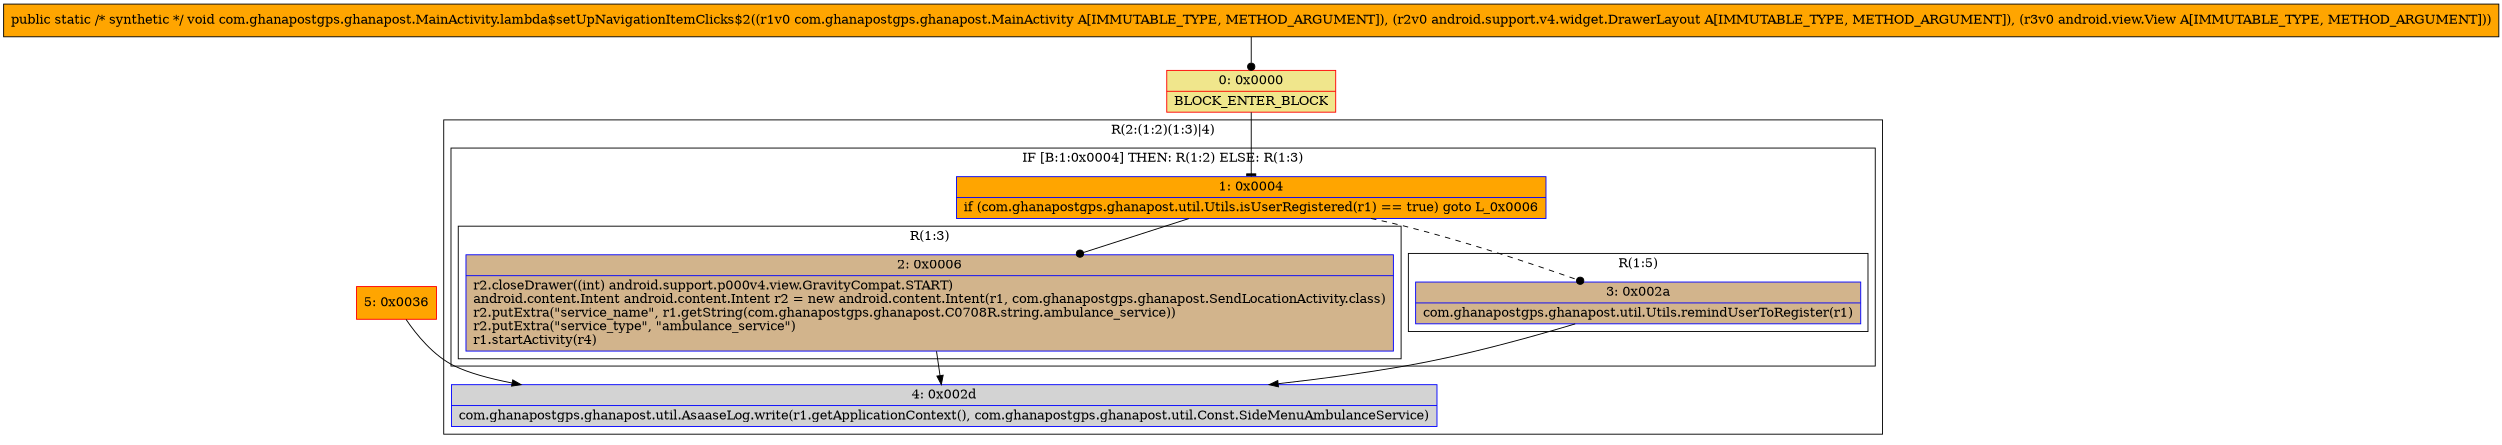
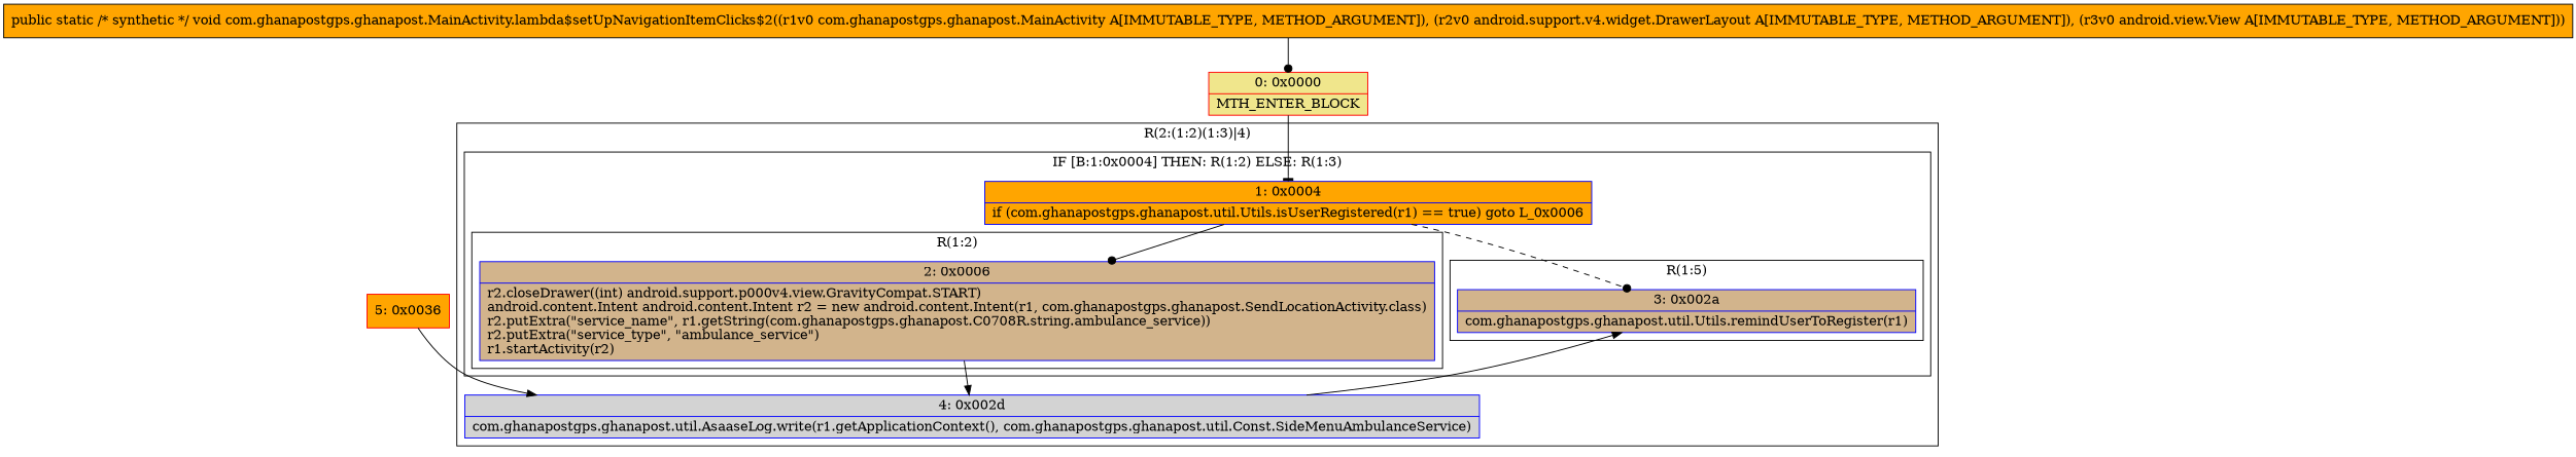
  digraph {
    node [color=blue fillcolor=orange shape=record style=filled]
    edge [arrowhead=normal]
-   n1 [fillcolor=tan label="{2\:\ 0x0006|r2.closeDrawer((int) android.support.p000v4.view.GravityCompat.START)\landroid.content.Intent android.content.Intent r2 = new android.content.Intent(r1, com.ghanapostgps.ghanapost.SendLocationActivity.class)\lr2.putExtra(\"service_name\", r1.getString(com.ghanapostgps.ghanapost.C0708R.string.ambulance_service))\lr2.putExtra(\"service_type\", \"ambulance_service\")\lr1.startActivity(r4)\l}"]
+   n1 [fillcolor=tan label="{2\:\ 0x0006|r2.closeDrawer((int) android.support.p000v4.view.GravityCompat.START)\landroid.content.Intent android.content.Intent r2 = new android.content.Intent(r1, com.ghanapostgps.ghanapost.SendLocationActivity.class)\lr2.putExtra(\"service_name\", r1.getString(com.ghanapostgps.ghanapost.C0708R.string.ambulance_service))\lr2.putExtra(\"service_type\", \"ambulance_service\")\lr1.startActivity(r2)\l}"]
    n2 [fillcolor=tan label="{3\:\ 0x002a|com.ghanapostgps.ghanapost.util.Utils.remindUserToRegister(r1)\l}"]
    n3 [label="{1\:\ 0x0004|if (com.ghanapostgps.ghanapost.util.Utils.isUserRegistered(r1) == true) goto L_0x0006\l}"]
    n4 [fillcolor=lightgrey label="{4\:\ 0x002d|com.ghanapostgps.ghanapost.util.AsaaseLog.write(r1.getApplicationContext(), com.ghanapostgps.ghanapost.util.Const.SideMenuAmbulanceService)\l}"]
    n5 [color=red label="{5\:\ 0x0036}"]
-   n6 [color=red fillcolor=khaki label="{0\:\ 0x0000|BLOCK_ENTER_BLOCK\l}"]
+   n6 [color=red fillcolor=khaki label="{0\:\ 0x0000|MTH_ENTER_BLOCK\l}"]
    n7 [label="{public static \/* synthetic *\/ void com.ghanapostgps.ghanapost.MainActivity.lambda$setUpNavigationItemClicks$2((r1v0 com.ghanapostgps.ghanapost.MainActivity A[IMMUTABLE_TYPE, METHOD_ARGUMENT]), (r2v0 android.support.v4.widget.DrawerLayout A[IMMUTABLE_TYPE, METHOD_ARGUMENT]), (r3v0 android.view.View A[IMMUTABLE_TYPE, METHOD_ARGUMENT])) }" color=""]
    subgraph cluster_1 {
      label="R(2:(1:2)(1:3)|4)"
      n4
      subgraph cluster_2 {
        label="IF [B:1:0x0004] THEN: R(1:2) ELSE: R(1:3)"
        n3
        subgraph cluster_3 {
-         label="R(1:3)"
+         label="R(1:2)"
          n1
        }
        subgraph cluster_4 {
          label="R(1:5)"
          n2
        }
      }
    }
    n1 -> n4
-   n2 -> n4
+   n4 -> n2
    n3 -> n1 [arrowhead=dot]
    n3 -> n2 [arrowhead=dot style=dashed]
    n5 -> n4
    n6 -> n3 [arrowhead=tee]
    n7 -> n6 [arrowhead=dot]
  }
